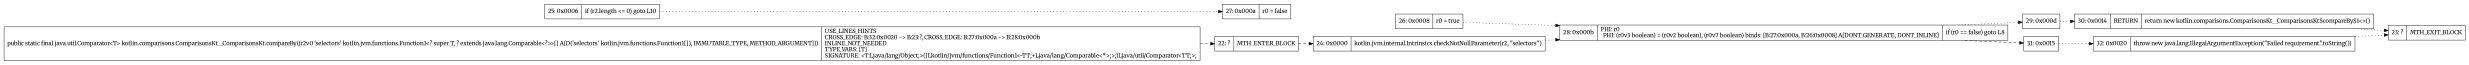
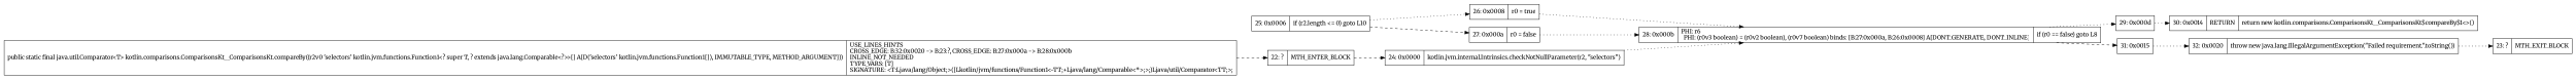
  digraph {
    fontname=Merriweather
    rankdir=LR
    node [fontname=Merriweather shape=record]
    edge [fontname=Merriweather style=dotted]
    n1 [label="{22\:\ ?|MTH_ENTER_BLOCK\l}"]
    n2 [label="{24\:\ 0x0000|kotlin.jvm.internal.Intrinsics.checkNotNullParameter(r2, \"selectors\")\l}"]
-   n3 [label="{28\:\ 0x000b|PHI: r0 \l  PHI: (r0v3 boolean) = (r0v2 boolean), (r0v7 boolean) binds: [B:27:0x000a, B:26:0x0008] A[DONT_GENERATE, DONT_INLINE]\l|if (r0 == false) goto L8\l}"]
+   n3 [label="{28\:\ 0x000b|PHI: r6 \l  PHI: (r0v3 boolean) = (r0v2 boolean), (r0v7 boolean) binds: [B:27:0x000a, B:26:0x0008] A[DONT_GENERATE, DONT_INLINE]\l|if (r0 == false) goto L8\l}"]
    n4 [label="{25\:\ 0x0006|if (r2.length \<= 0) goto L10\l}"]
    n5 [label="{26\:\ 0x0008|r0 = true\l}"]
    n6 [label="{27\:\ 0x000a|r0 = false\l}"]
    n7 [label="{29\:\ 0x000d}"]
    n8 [label="{31\:\ 0x0015}"]
    n9 [label="{30\:\ 0x0014|RETURN\l|return new kotlin.comparisons.ComparisonsKt__ComparisonsKt$compareBy$1\<\>()\l}"]
    n10 [label="{32\:\ 0x0020|throw new java.lang.IllegalArgumentException(\"Failed requirement.\".toString())\l}"]
    n11 [label="{23\:\ ?|MTH_EXIT_BLOCK\l}"]
    n12 [label="{public static final java.util.Comparator\<T\> kotlin.comparisons.ComparisonsKt__ComparisonsKt.compareBy((r2v0 'selectors' kotlin.jvm.functions.Function1\<? super T, ? extends java.lang.Comparable\<?\>\>[] A[D('selectors' kotlin.jvm.functions.Function1[]), IMMUTABLE_TYPE, METHOD_ARGUMENT]))  | USE_LINES_HINTS\lCROSS_EDGE: B:32:0x0020 \-\> B:23:?, CROSS_EDGE: B:27:0x000a \-\> B:28:0x000b\lINLINE_NOT_NEEDED\lTYPE_VARS: [T]\lSIGNATURE: \<T:Ljava\/lang\/Object;\>([Lkotlin\/jvm\/functions\/Function1\<\-TT;+Ljava\/lang\/Comparable\<*\>;\>;)Ljava\/util\/Comparator\<TT;\>;\l}"]
    n1 -> n2 [style=dashed]
    n2 -> n3
    n3 -> n7
    n3 -> n8 [style=dashed]
-   n4 -> n6
+   n4 -> n5
+   n4 -> n6 [style=dashed]
    n5 -> n3
+   n6 -> n3
    n7 -> n9
    n8 -> n10
-   n9 -> n11
    n10 -> n11
    n12 -> n1 [style=dashed]
  }
